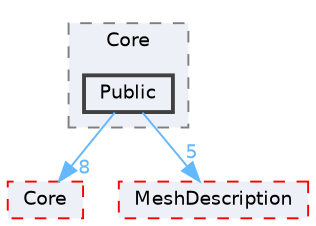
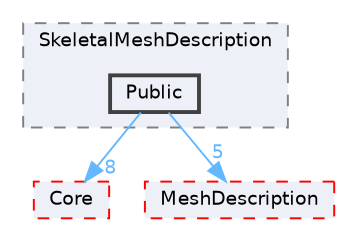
  digraph {
    compound=true
    node [color=red fillcolor="#edf0f7" fontname=Helvetica fontsize=10 shape=box style="filled,dashed"]
    edge [color=steelblue1 fontcolor=steelblue1 fontname=Helvetica fontsize=10 labeldistance=1.5 labelfontname=Helvetica labelfontsize=10]
    n1 [color=grey25 height=0.2 label=Public style="filled,bold" width=0.4]
    n2 [height=0.2 label=Core width=0.4]
    n3 [height=0.2 label=MeshDescription width=0.4]
    subgraph cluster_1 {
      bgcolor="#edf0f7"
      fontname=Helvetica
      fontsize=10
-     label=Core
+     label=SkeletalMeshDescription
      pencolor=grey50
      style="filled,dashed"
      n1
    }
    n1 -> n2 [headlabel=8]
    n1 -> n3 [headlabel=5]
  }
